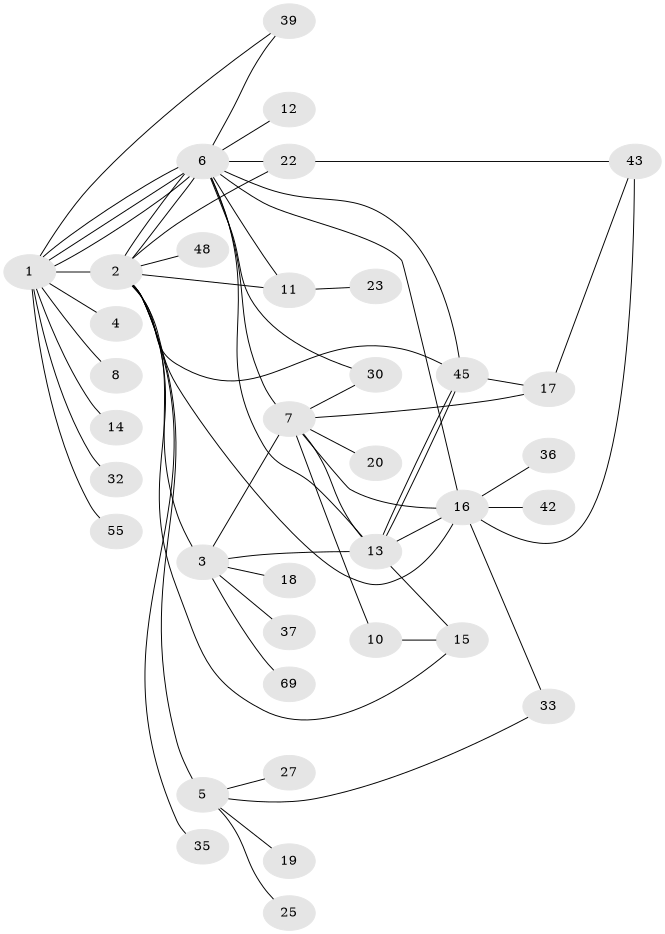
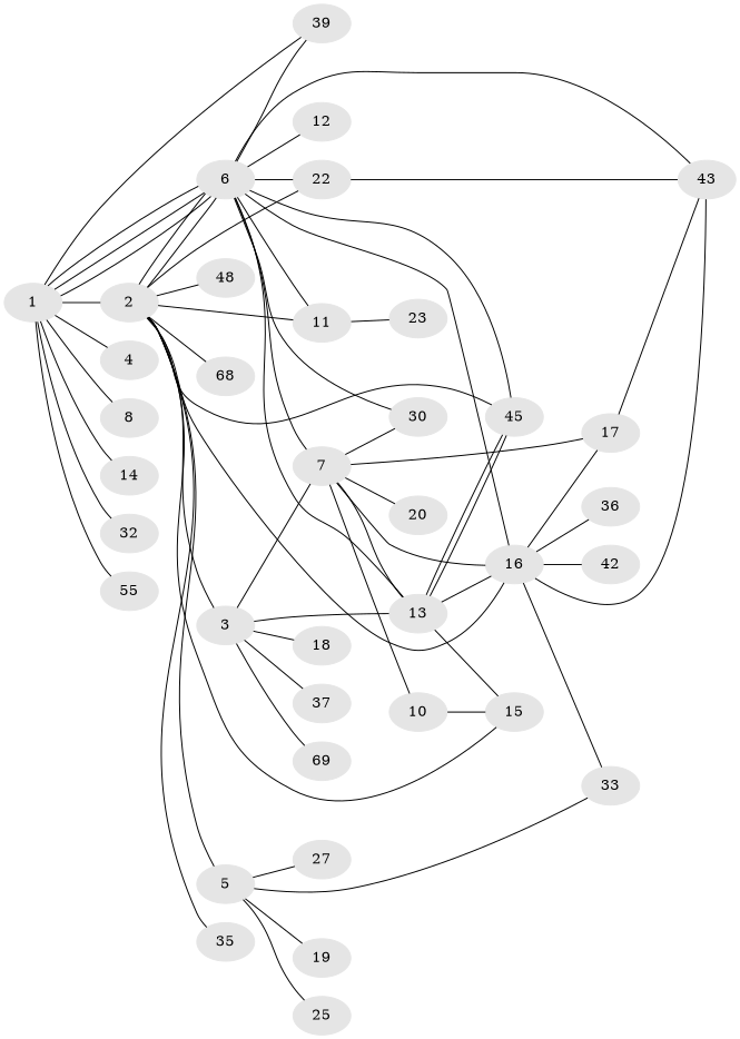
  graph {
    rankdir=LR
    node [color=gray90 style=filled]
    1
    2
    4
    6 [super="+57+58+52+59+31+21+45+40"]
    8
    14
    32
    39
    55
    3
    5
    11 [super="+54+71+26"]
    15 [super="+46+50"]
    16 [super="+24"]
    22 [super="+30"]
    35 [super="+60"]
    n17 [label=45]
    48
+   68
    7 [super="+9"]
    13
    12
    n23 [label=30 super="+51"]
    43 [super="+56"]
    18
    37
    69
    19
    25
    27
    33 [super="+73+47"]
    23 [super="+41"]
    17 [super="+70"]
    36
    42
    10
    20
    1 -- 2
    1 -- 4
    1 -- 6 [weight=2]
    1 -- 6
    1 -- 6
    1 -- 8
    1 -- 14
    1 -- 32
    1 -- 39
    1 -- 55
    2 -- 6
    2 -- 6
    2 -- 3
    2 -- 5
    2 -- 11 [weight=2]
    2 -- 15
    2 -- 16
    2 -- 22
    2 -- 35
    2 -- n17
    2 -- 48
+   2 -- 68
    6 -- 39
    6 -- 11
    6 -- 16
    6 -- 22
    6 -- n17
    6 -- 7
    6 -- 13 [weight=2]
    6 -- 12
    6 -- n23
+   6 -- 43 [weight=2]
    3 -- 7
    3 -- 13
    3 -- 18
    3 -- 37
    3 -- 69
    5 -- 19
    5 -- 25
    5 -- 27
    5 -- 33
    11 -- 23
    16 -- 43
    16 -- 33
-   n17 -- 17
+   16 -- 17
    16 -- 36
    16 -- 42 [weight=2]
    22 -- 43
    7 -- 16
    7 -- 13
    7 -- n23
    7 -- 17
    7 -- 10
    7 -- 20
    13 -- 15
    13 -- 16
    13 -- n17
    13 -- n17
    17 -- 43
    10 -- 15
  }
